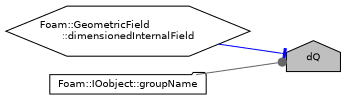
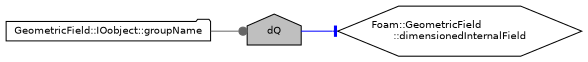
  digraph {
    rankdir=LR
    node [color=black fontname=Helvetica fontsize=10]
    edge [fontname=Helvetica fontsize=10 labelfontname=Helvetica labelfontsize=10 style=solid]
    n1 [fillcolor=grey75 fontcolor=black height=0.2 label=dQ shape=house style=filled width=0.4]
    n2 [height=0.2 label="Foam::GeometricField\l::dimensionedInternalField" shape=hexagon width=0.4]
-   n3 [height=0.2 label="Foam::IOobject::groupName" shape=folder width=0.4]
-   n2 -> n1 [arrowhead=tee color=blue]
+   n3 [height=0.2 label="GeometricField::IOobject::groupName" shape=folder width=0.4]
+   n1 -> n2 [arrowhead=tee color=blue]
    n3 -> n1 [arrowhead=dot color=gray40]
  }
